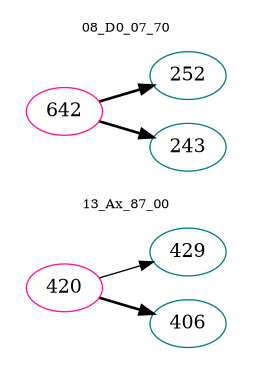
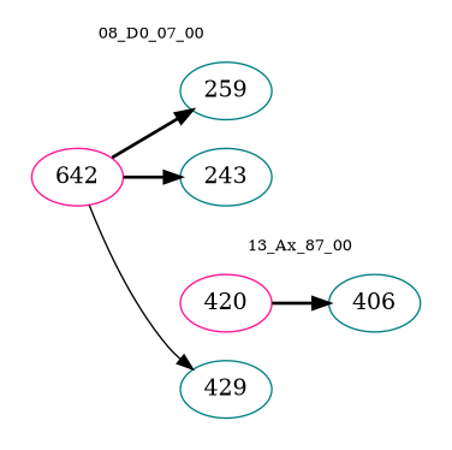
  digraph {
    rankdir=LR
    node [color=teal]
    edge [color=black style=bold]
    n1 [color=deeppink label=420]
    n2 [label=406]
    n3 [label=429]
    n4 [color=deeppink label=642]
    n5 [label=243]
-   n6 [label=252]
+   n6 [label=259]
    subgraph cluster_1 {
      color=white
      fontsize=10
      label="13_Ax_87_00"
      n1
      n2
      n3
    }
    subgraph cluster_2 {
      color=white
      fontsize=10
-     label="08_D0_07_70"
+     label="08_D0_07_00"
      n4
      n5
      n6
    }
    n1 -> n2
-   n1 -> n3 [style=solid]
+   n4 -> n3 [style=solid]
    n4 -> n5
    n4 -> n6
  }
